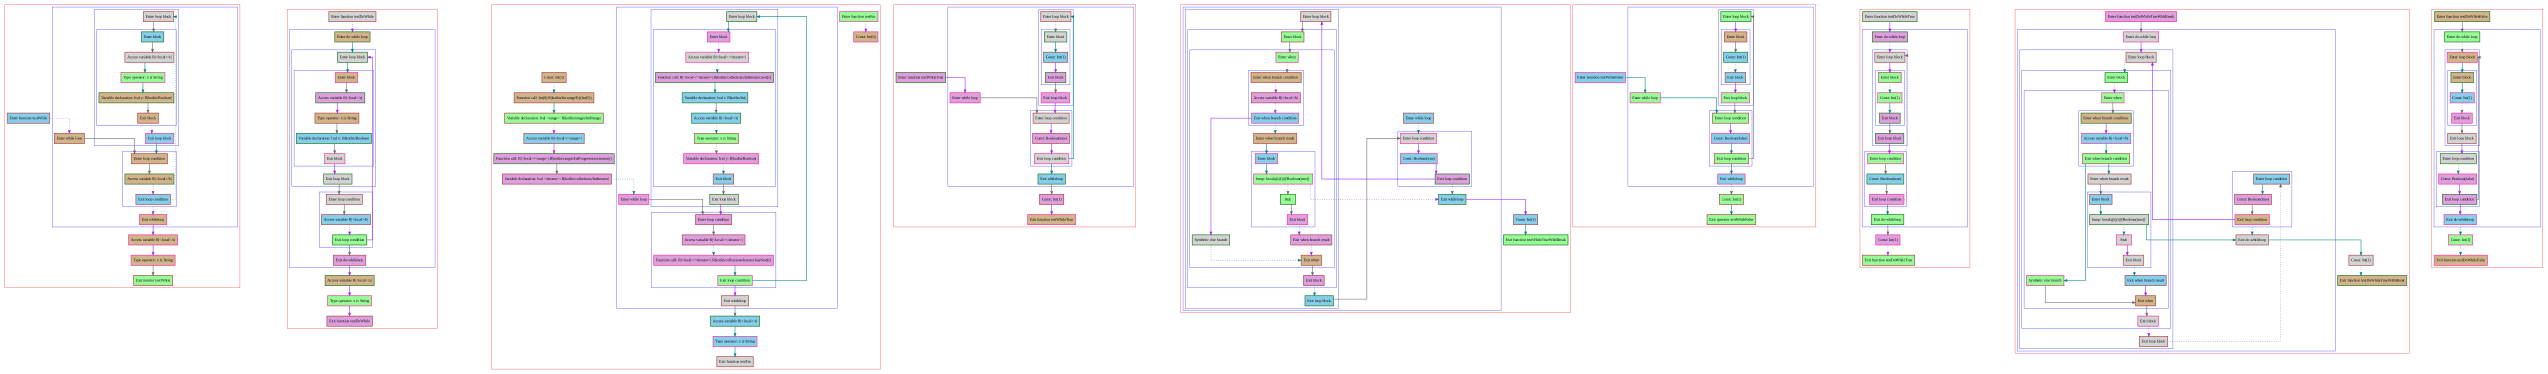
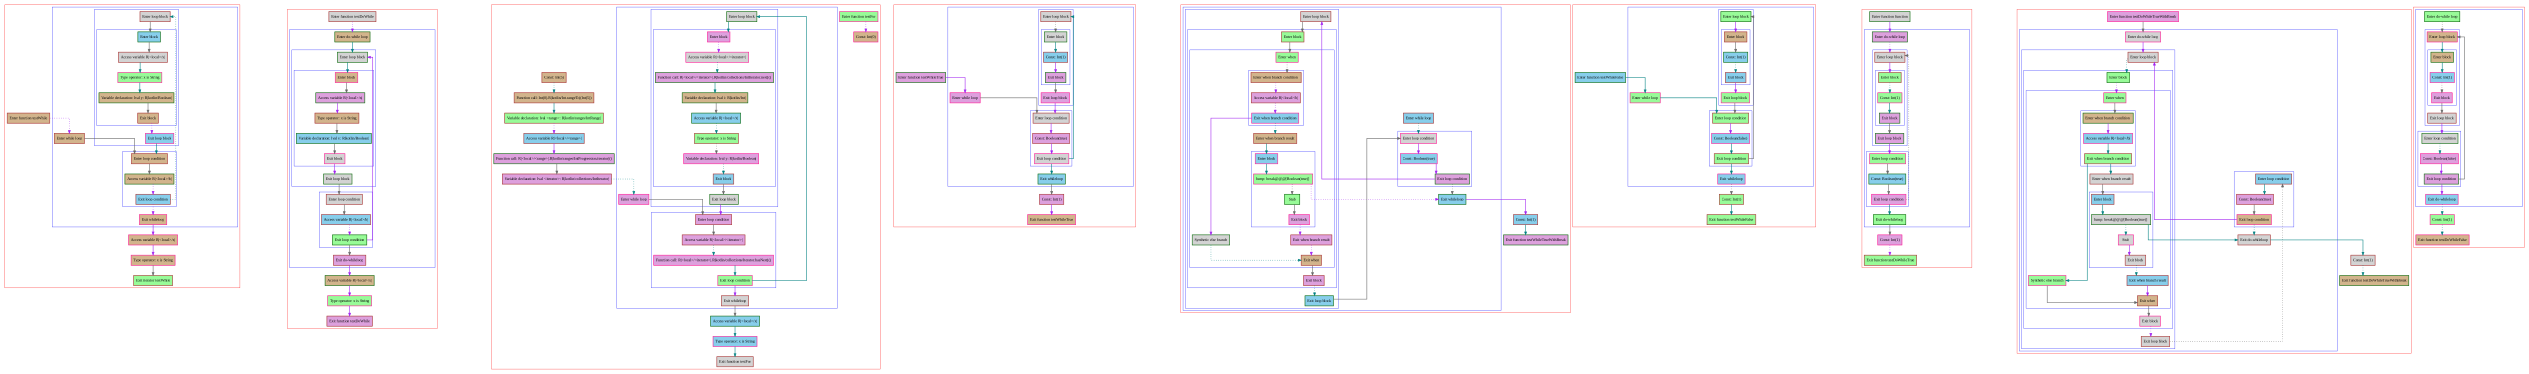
  digraph {
    fontname="Liberation Serif"
    nodesep=3
    splines=ortho
    node [color=brown fillcolor=plum fontname="Liberation Serif" penwidth=2 shape=box style=filled]
    edge [color=teal fontname="Liberation Serif" penwidth=2 style=bold]
    n1 [fillcolor=tan label="Enter loop condition"]
    n2 [color=darkgreen fillcolor=tan label="Access variable R|<local>/b|"]
    n3 [fillcolor=skyblue label="Exit loop condition"]
    n4 [color=darkgreen fillcolor=skyblue label="Enter block"]
    n5 [fillcolor=lightgrey label="Access variable R|<local>/x|"]
    n6 [color=deeppink fillcolor=palegreen label="Type operator: x is String"]
    n7 [color=darkgreen fillcolor=tan label="Variable declaration: lval y: R|kotlin/Boolean|"]
    n8 [fillcolor=tan label="Exit block"]
    n9 [fillcolor=lightgrey label="Enter loop block"]
    n10 [color=deeppink fillcolor=skyblue label="Exit loop block"]
    n11 [fillcolor=tan label="Enter while loop"]
    n12 [color=deeppink fillcolor=tan label="Exit whileloop"]
-   n13 [fillcolor=skyblue label="Enter function testWhile"]
+   n13 [fillcolor=tan label="Enter function testWhile"]
    n14 [color=deeppink fillcolor=tan label="Access variable R|<local>/x|"]
    n15 [color=deeppink fillcolor=tan label="Type operator: x is String"]
    n16 [fillcolor=palegreen label="Exit iterator testWhile"]
    n17 [color=deeppink fillcolor=tan label="Enter block"]
    n18 [color=darkgreen label="Access variable R|<local>/x|"]
    n19 [fillcolor=tan label="Type operator: x is String"]
    n20 [color=darkgreen fillcolor=skyblue label="Variable declaration: lval y: R|kotlin/Boolean|"]
    n21 [color=deeppink fillcolor=lightgrey label="Exit block"]
    n22 [color=darkgreen fillcolor=lightgrey label="Enter loop block"]
    n23 [color=darkgreen fillcolor=lightgrey label="Exit loop block"]
    n24 [fillcolor=lightgrey label="Enter loop condition"]
    n25 [fillcolor=skyblue label="Access variable R|<local>/b|"]
    n26 [color=darkgreen fillcolor=palegreen label="Exit loop condition"]
    n27 [color=darkgreen fillcolor=tan label="Enter do-while loop"]
    n28 [label="Exit do-whileloop"]
    n29 [fillcolor=lightgrey label="Enter function testDoWhile"]
    n30 [color=darkgreen fillcolor=tan label="Access variable R|<local>/x|"]
    n31 [color=deeppink fillcolor=palegreen label="Type operator: x is String"]
    n32 [label="Exit function testDoWhile"]
    n33 [label="Enter loop condition"]
    n34 [label="Access variable R|<local>/<iterator>|"]
    n35 [color=deeppink label="Function call: R|<local>/<iterator>|.R|kotlin/collections/Iterator.hasNext|()"]
    n36 [color=deeppink fillcolor=palegreen label="Exit loop condition"]
    n37 [color=deeppink label="Enter block"]
    n38 [color=deeppink fillcolor=lightgrey label="Access variable R|<local>/<iterator>|"]
    n39 [color=darkgreen label="Function call: R|<local>/<iterator>|.R|kotlin/collections/IntIterator.next|()"]
-   n40 [color=darkgreen fillcolor=skyblue label="Variable declaration: lval i: R|kotlin/Int|"]
+   n40 [color=darkgreen fillcolor=tan label="Variable declaration: lval i: R|kotlin/Int|"]
    n41 [color=darkgreen fillcolor=skyblue label="Access variable R|<local>/x|"]
    n42 [fillcolor=palegreen label="Type operator: x is String"]
    n43 [color=deeppink label="Variable declaration: lval y: R|kotlin/Boolean|"]
    n44 [fillcolor=skyblue label="Exit block"]
    n45 [color=darkgreen fillcolor=lightgrey label="Enter loop block"]
    n46 [color=darkgreen fillcolor=lightgrey label="Exit loop block"]
    n47 [color=deeppink label="Enter while loop"]
    n48 [fillcolor=lightgrey label="Exit whileloop"]
    n49 [color=deeppink fillcolor=palegreen label="Enter function testFor"]
    n50 [color=deeppink fillcolor=tan label="Const: Int(0)"]
    n51 [fillcolor=tan label="Const: Int(5)"]
    n52 [fillcolor=tan label="Function call: Int(0).R|kotlin/Int.rangeTo|(Int(5))"]
    n53 [fillcolor=palegreen label="Variable declaration: lval <range>: R|kotlin/ranges/IntRange|"]
    n54 [fillcolor=skyblue label="Access variable R|<local>/<range>|"]
    n55 [color=darkgreen label="Function call: R|<local>/<range>|.R|kotlin/ranges/IntProgression.iterator|()"]
    n56 [label="Variable declaration: lval <iterator>: R|kotlin/collections/IntIterator|"]
    n57 [color=darkgreen fillcolor=skyblue label="Access variable R|<local>/x|"]
    n58 [color=deeppink fillcolor=skyblue label="Type operator: x is String"]
    n59 [fillcolor=lightgrey label="Exit function testFor"]
    n60 [fillcolor=lightgrey label="Enter loop condition"]
    n61 [label="Const: Boolean(true)"]
    n62 [color=deeppink fillcolor=lightgrey label="Exit loop condition"]
    n63 [color=darkgreen fillcolor=lightgrey label="Enter block"]
    n64 [fillcolor=skyblue label="Const: Int(1)"]
    n65 [color=darkgreen label="Exit block"]
    n66 [fillcolor=lightgrey label="Enter loop block"]
    n67 [color=deeppink label="Exit loop block"]
    n68 [color=deeppink label="Enter while loop"]
    n69 [color=darkgreen fillcolor=skyblue label="Exit whileloop"]
    n70 [color=darkgreen label="Enter function testWhileTrue"]
    n71 [label="Const: Int(1)"]
    n72 [color=deeppink fillcolor=tan label="Exit function testWhileTrue"]
    n73 [color=deeppink fillcolor=lightgrey label="Enter loop condition"]
    n74 [color=deeppink fillcolor=skyblue label="Const: Boolean(true)"]
    n75 [color=darkgreen label="Exit loop condition"]
    n76 [fillcolor=tan label="Enter when branch condition "]
    n77 [label="Access variable R|<local>/b|"]
    n78 [color=deeppink fillcolor=skyblue label="Exit when branch condition"]
    n79 [color=deeppink fillcolor=skyblue label="Enter block"]
    n80 [color=deeppink fillcolor=palegreen label="Jump: break@@@[Boolean(true)] "]
    n81 [color=darkgreen fillcolor=palegreen label=Stub]
    n82 [color=deeppink label="Exit block"]
    n83 [color=deeppink fillcolor=palegreen label="Enter when"]
    n84 [color=darkgreen fillcolor=lightgrey label="Synthetic else branch"]
    n85 [fillcolor=tan label="Enter when branch result"]
    n86 [label="Exit when branch result"]
    n87 [fillcolor=tan label="Exit when"]
    n88 [fillcolor=palegreen label="Enter block"]
    n89 [label="Exit block"]
    n90 [fillcolor=lightgrey label="Enter loop block"]
    n91 [color=darkgreen fillcolor=skyblue label="Exit loop block"]
    n92 [fillcolor=skyblue label="Enter while loop"]
    n93 [color=darkgreen fillcolor=skyblue label="Exit whileloop"]
    n94 [fillcolor=skyblue label="Const: Int(1)"]
-   n95 [color=darkgreen fillcolor=palegreen label="Exit function testWhileTrueWithBreak"]
+   n95 [color=darkgreen label="Exit function testWhileTrueWithBreak"]
    n96 [fillcolor=palegreen label="Enter loop condition"]
    n97 [color=deeppink fillcolor=skyblue label="Const: Boolean(false)"]
    n98 [fillcolor=palegreen label="Exit loop condition"]
    n99 [fillcolor=tan label="Enter block"]
    n100 [color=darkgreen fillcolor=skyblue label="Const: Int(1)"]
    n101 [fillcolor=skyblue label="Exit block"]
    n102 [color=darkgreen fillcolor=palegreen label="Enter loop block"]
    n103 [color=deeppink fillcolor=palegreen label="Exit loop block"]
    n104 [color=deeppink fillcolor=palegreen label="Enter while loop"]
    n105 [color=deeppink fillcolor=skyblue label="Exit whileloop"]
-   n106 [color=deeppink fillcolor=skyblue label="Enter function testWhileFalse"]
+   n106 [color=darkgreen fillcolor=skyblue label="Enter function testWhileFalse"]
    n107 [fillcolor=palegreen label="Const: Int(1)"]
-   n108 [fillcolor=palegreen label="Exit operator testWhileFalse"]
+   n108 [fillcolor=palegreen label="Exit function testWhileFalse"]
    n109 [fillcolor=palegreen label="Enter block"]
    n110 [color=deeppink fillcolor=palegreen label="Const: Int(1)"]
    n111 [color=darkgreen label="Exit block"]
    n112 [fillcolor=lightgrey label="Enter loop block"]
    n113 [color=darkgreen label="Exit loop block"]
    n114 [color=deeppink fillcolor=palegreen label="Enter loop condition"]
    n115 [color=darkgreen fillcolor=skyblue label="Const: Boolean(true)"]
    n116 [color=deeppink label="Exit loop condition"]
    n117 [color=darkgreen label="Enter do-while loop"]
    n118 [color=darkgreen fillcolor=palegreen label="Exit do-whileloop"]
-   n119 [color=darkgreen fillcolor=lightgrey label="Enter function testDoWhileTrue"]
+   n119 [color=darkgreen fillcolor=lightgrey label="Enter function function"]
    n120 [color=deeppink label="Const: Int(1)"]
    n121 [fillcolor=palegreen label="Exit function testDoWhileTrue"]
    n122 [color=darkgreen fillcolor=tan label="Enter when branch condition "]
    n123 [color=deeppink fillcolor=skyblue label="Access variable R|<local>/b|"]
    n124 [fillcolor=palegreen label="Exit when branch condition"]
    n125 [fillcolor=skyblue label="Enter block"]
    n126 [color=darkgreen fillcolor=lightgrey label="Jump: break@@@[Boolean(true)] "]
    n127 [color=deeppink fillcolor=lightgrey label=Stub]
    n128 [fillcolor=lightgrey label="Exit block"]
    n129 [color=deeppink fillcolor=palegreen label="Enter when"]
    n130 [color=deeppink fillcolor=palegreen label="Synthetic else branch"]
    n131 [fillcolor=lightgrey label="Enter when branch result"]
    n132 [fillcolor=skyblue label="Exit when branch result"]
    n133 [fillcolor=tan label="Exit when"]
    n134 [color=darkgreen fillcolor=palegreen label="Enter block"]
    n135 [color=deeppink fillcolor=lightgrey label="Exit block"]
    n136 [fillcolor=lightgrey label="Enter loop block"]
    n137 [fillcolor=lightgrey label="Exit loop block"]
    n138 [fillcolor=skyblue label="Enter loop condition"]
    n139 [label="Const: Boolean(true)"]
    n140 [color=deeppink fillcolor=tan label="Exit loop condition"]
    n141 [color=deeppink fillcolor=lightgrey label="Enter do-while loop"]
    n142 [fillcolor=lightgrey label="Exit do-whileloop"]
    n143 [color=deeppink label="Enter function testDoWhileTrueWithBreak"]
    n144 [fillcolor=lightgrey label="Const: Int(1)"]
    n145 [color=darkgreen fillcolor=tan label="Exit function testDoWhileTrueWithBreak"]
    n146 [color=darkgreen fillcolor=tan label="Enter block"]
    n147 [color=deeppink fillcolor=skyblue label="Const: Int(1)"]
    n148 [color=deeppink label="Exit block"]
    n149 [color=deeppink fillcolor=tan label="Enter loop block"]
    n150 [fillcolor=lightgrey label="Exit loop block"]
    n151 [color=darkgreen fillcolor=lightgrey label="Enter loop condition"]
    n152 [color=deeppink label="Const: Boolean(false)"]
    n153 [color=darkgreen label="Exit loop condition"]
    n154 [color=darkgreen fillcolor=palegreen label="Enter do-while loop"]
    n155 [color=deeppink fillcolor=skyblue label="Exit do-whileloop"]
-   n156 [color=darkgreen fillcolor=tan label="Enter function testDoWhileFalse"]
    n157 [color=deeppink fillcolor=palegreen label="Const: Int(1)"]
    n158 [color=deeppink fillcolor=tan label="Exit function testDoWhileFalse"]
    subgraph cluster_1 {
      color=red
      n13
      n14
      n15
      n16
      subgraph cluster_2 {
        color=blue
        n11
        n12
        subgraph cluster_3 {
          color=blue
          n1
          n2
          n3
        }
        subgraph cluster_4 {
          color=blue
          n9
          n10
          subgraph cluster_5 {
            color=blue
            n4
            n5
            n6
            n7
            n8
          }
        }
      }
    }
    subgraph cluster_6 {
      color=red
      n29
      n30
      n31
      n32
      subgraph cluster_7 {
        color=blue
        n27
        n28
        subgraph cluster_8 {
          color=blue
          n22
          n23
          subgraph cluster_9 {
            color=blue
            n17
            n18
            n19
            n20
            n21
          }
        }
        subgraph cluster_10 {
          color=blue
          n24
          n25
          n26
        }
      }
    }
    subgraph cluster_11 {
      color=red
      n49
      n50
      n51
      n52
      n53
      n54
      n55
      n56
      n57
      n58
      n59
      subgraph cluster_12 {
        color=blue
        n47
        n48
        subgraph cluster_13 {
          color=blue
          n33
          n34
          n35
          n36
        }
        subgraph cluster_14 {
          color=blue
          n45
          n46
          subgraph cluster_15 {
            color=blue
            n37
            n38
            n39
            n40
            n41
            n42
            n43
            n44
          }
        }
      }
    }
    subgraph cluster_16 {
      color=red
      n70
      n71
      n72
      subgraph cluster_17 {
        color=blue
        n68
        n69
        subgraph cluster_18 {
          color=blue
          n60
          n61
          n62
        }
        subgraph cluster_19 {
          color=blue
          n66
          n67
          subgraph cluster_20 {
            color=blue
            n63
            n64
            n65
          }
        }
      }
    }
    subgraph cluster_21 {
      color=red
      n94
      n95
      subgraph cluster_22 {
        color=blue
        n92
        n93
        subgraph cluster_23 {
          color=blue
          n73
          n74
          n75
        }
        subgraph cluster_24 {
          color=blue
          n90
          n91
          subgraph cluster_25 {
            color=blue
            n88
            n89
            subgraph cluster_26 {
              color=blue
              n83
              n84
              n85
              n86
              n87
              subgraph cluster_27 {
                color=blue
                n76
                n77
                n78
              }
              subgraph cluster_28 {
                color=blue
                n79
                n80
                n81
                n82
              }
            }
          }
        }
      }
    }
    subgraph cluster_29 {
      color=red
      n106
      n107
      n108
      subgraph cluster_30 {
        color=blue
        n104
        n105
        subgraph cluster_31 {
          color=blue
          n96
          n97
          n98
        }
        subgraph cluster_32 {
          color=blue
          n102
          n103
          subgraph cluster_33 {
            color=blue
            n99
            n100
            n101
          }
        }
      }
    }
    subgraph cluster_34 {
      color=red
      n119
      n120
      n121
      subgraph cluster_35 {
        color=blue
        n117
        n118
        subgraph cluster_36 {
          color=blue
          n112
          n113
          subgraph cluster_37 {
            color=blue
            n109
            n110
            n111
          }
        }
        subgraph cluster_38 {
          color=blue
          n114
          n115
          n116
        }
      }
    }
    subgraph cluster_39 {
      color=red
      n143
      n144
      n145
      subgraph cluster_40 {
        color=blue
        n141
        n142
        subgraph cluster_41 {
          color=blue
          n136
          n137
          subgraph cluster_42 {
            color=blue
            n134
            n135
            subgraph cluster_43 {
              color=blue
              n129
              n130
              n131
              n132
              n133
              subgraph cluster_44 {
                color=blue
                n122
                n123
                n124
              }
              subgraph cluster_45 {
                color=blue
                n125
                n126
                n127
                n128
              }
            }
          }
        }
        subgraph cluster_46 {
          color=blue
          n138
          n139
          n140
        }
      }
    }
    subgraph cluster_47 {
      color=red
-     n156
      n157
      n158
      subgraph cluster_48 {
        color=blue
        n154
        n155
        subgraph cluster_49 {
          color=blue
          n149
          n150
          subgraph cluster_50 {
            color=blue
            n146
            n147
            n148
          }
        }
        subgraph cluster_51 {
          color=blue
          n151
          n152
          n153
        }
      }
    }
    n1 -> n2 [color=gray40]
    n2 -> n3 [color=purple style=dotted]
    n3 -> n9 [style=dotted]
    n3 -> n12 [color=purple style=dotted]
    n4 -> n5 [color=gray40 style=solid]
    n5 -> n6 [style=solid]
    n6 -> n7 [style=solid]
    n7 -> n8 [color=gray40 style=solid]
    n8 -> n10 [color=purple style=dotted]
    n9 -> n4 [color=gray40 style=solid]
    n10 -> n1 [style=solid]
    n11 -> n1 [color=gray40 style=solid]
    n12 -> n14 [color=purple style=solid]
    n13 -> n11 [color=purple style=dotted]
    n14 -> n15 [color=purple]
    n15 -> n16 [color=gray40 style=solid]
    n17 -> n18 [color=gray40]
    n18 -> n19 [color=purple]
    n19 -> n20 [color=gray40 style=solid]
    n20 -> n21 [color=gray40]
    n21 -> n23 [color=purple]
    n22 -> n17
    n23 -> n24 [color=gray40 style=solid]
    n24 -> n25 [color=gray40]
    n25 -> n26 [color=purple style=dotted]
    n26 -> n22 [color=purple]
    n26 -> n28 [color=gray40 style=solid]
    n27 -> n22
    n28 -> n30 [color=purple style=solid]
    n29 -> n27 [color=purple style=dotted]
    n30 -> n31 [color=purple]
    n31 -> n32 [color=purple style=solid]
    n33 -> n34 [color=gray40]
    n34 -> n35 [style=dotted]
    n35 -> n36 [style=solid]
    n36 -> n45 [style=solid]
    n36 -> n48 [color=purple style=solid]
    n37 -> n38 [color=purple style=dotted]
    n38 -> n39 [style=dotted]
    n39 -> n40
    n40 -> n41 [color=gray40 style=solid]
    n41 -> n42 [style=dotted]
    n42 -> n43 [color=gray40 style=dotted]
    n43 -> n44 [style=dotted]
    n44 -> n46 [color=gray40 style=solid]
    n45 -> n37 [style=solid]
    n46 -> n33 [color=purple style=solid]
    n47 -> n33 [color=gray40 style=solid]
    n48 -> n57 [color=gray40 style=solid]
    n49 -> n50 [color=purple style=dotted]
    n51 -> n52 [style=dotted]
    n52 -> n53
    n53 -> n54 [color=purple style=dotted]
    n54 -> n55 [color=purple style=solid]
    n55 -> n56 [color=gray40]
    n56 -> n47 [style=dotted]
    n57 -> n58
    n58 -> n59
    n60 -> n61 [color=purple style=solid]
    n61 -> n62 [color=purple style=solid]
    n62 -> n66 [style=solid]
    n62 -> n69
    n63 -> n64 [style=solid]
    n64 -> n65 [color=purple]
    n65 -> n67 [color=gray40]
    n66 -> n63 [color=gray40 style=dotted]
    n67 -> n60 [color=purple style=solid]
    n68 -> n60 [color=gray40 style=solid]
    n69 -> n71 [color=gray40]
    n70 -> n68 [color=purple]
    n71 -> n72 [color=purple]
    n73 -> n74 [color=purple style=solid]
    n74 -> n75 [color=purple]
    n75 -> n90 [color=purple style=solid]
    n75 -> n93 [color=gray40 style=dotted]
    n76 -> n77 [color=purple style=dotted]
    n77 -> n78 [color=purple style=dotted]
    n78 -> n84 [color=purple style=solid]
    n78 -> n85 [style=dotted]
    n79 -> n80 [style=solid]
    n80 -> n81 [color=gray40 style=dotted]
    n80 -> n93 [color=purple style=dotted]
    n81 -> n82 [color=gray40 style=solid]
    n82 -> n86 [color=purple style=dotted]
    n83 -> n76 [color=gray40 style=dotted]
    n84 -> n87 [style=dotted]
    n85 -> n79
    n86 -> n87 [color=purple style=dotted]
    n87 -> n89 [color=gray40]
    n88 -> n83 [color=gray40 style=solid]
    n89 -> n91 [style=dotted]
    n90 -> n88 [color=gray40]
    n91 -> n73 [color=gray40]
    n92 -> n73 [style=dotted]
    n93 -> n94 [color=purple style=solid]
    n94 -> n95
    n96 -> n97 [color=purple]
    n97 -> n98
    n98 -> n102 [color=gray40]
    n98 -> n105 [style=solid]
    n99 -> n100 [color=gray40 style=solid]
    n100 -> n101 [style=dotted]
    n101 -> n103 [color=purple style=solid]
    n102 -> n99 [color=purple style=solid]
    n103 -> n96 [color=gray40]
    n104 -> n96 [style=solid]
    n105 -> n107 [color=gray40 style=dotted]
    n106 -> n104
    n107 -> n108 [style=solid]
    n109 -> n110 [style=dotted]
    n110 -> n111
    n111 -> n113 [color=gray40 style=solid]
    n112 -> n109 [color=purple style=solid]
    n113 -> n114 [color=purple style=solid]
    n114 -> n115 [color=gray40]
    n115 -> n116 [color=gray40]
    n116 -> n112 [color=gray40 style=dotted]
    n116 -> n118
    n117 -> n112 [color=purple style=dotted]
    n118 -> n120 [color=gray40 style=solid]
    n119 -> n117 [color=purple]
    n120 -> n121 [color=purple style=dotted]
    n122 -> n123 [color=purple]
    n123 -> n124
    n124 -> n130 [style=solid]
    n124 -> n131 [style=solid]
    n125 -> n126
    n126 -> n127 [style=dotted]
    n126 -> n142
    n127 -> n128 [color=purple]
    n128 -> n132 [style=dotted]
    n129 -> n122 [color=gray40]
    n130 -> n133 [color=gray40]
    n131 -> n125 [color=gray40 style=solid]
    n132 -> n133 [color=purple style=solid]
    n133 -> n135 [color=gray40 style=solid]
    n134 -> n129 [color=purple style=dotted]
    n135 -> n137 [color=purple style=dotted]
    n136 -> n134 [style=dotted]
    n137 -> n138 [color=gray40 style=dotted]
    n138 -> n139
    n139 -> n140 [color=gray40]
    n140 -> n136 [color=purple]
    n140 -> n142 [style=dotted]
    n141 -> n136 [color=purple]
    n142 -> n144
    n143 -> n141 [color=gray40]
    n144 -> n145 [style=dotted]
    n146 -> n147
    n147 -> n148 [color=gray40 style=dotted]
    n148 -> n150 [color=gray40]
    n149 -> n146 [style=solid]
    n150 -> n151 [color=purple]
    n151 -> n152 [style=dotted]
    n152 -> n153 [color=purple]
    n153 -> n149 [color=gray40 style=solid]
    n153 -> n155 [color=purple style=solid]
    n154 -> n149 [color=gray40 style=dotted]
    n155 -> n157 [style=dotted]
-   n156 -> n154 [color=gray40]
    n157 -> n158 [style=dotted]
  }
